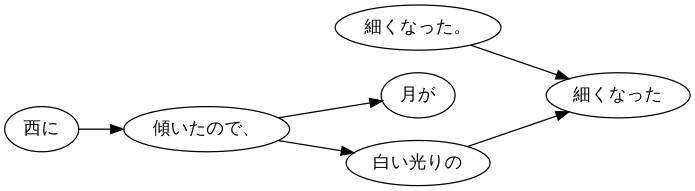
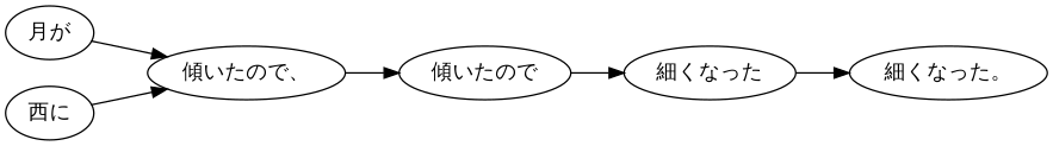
  digraph {
    fontname="Fira Sans"
    rankdir=LR
    node [fontname="Fira Sans"]
    edge [fontname="Fira Sans"]
    n1 [label="月が"]
    n2 [label="傾いたので、"]
-   n3 [label="白い光りの"]
+   n3 [label="傾いたので"]
    n4 [label="西に"]
    n5 [label="細くなった。"]
    n6 [label="細くなった"]
-   n2 -> n1
+   n1 -> n2
    n2 -> n3
    n3 -> n6
    n4 -> n2
-   n5 -> n6
+   n6 -> n5
  }
